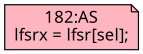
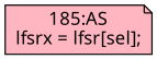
  strict digraph {
    fontname="Noto Sans"
-   n1 [ast="<pyverilog.vparser.ast.Assign object at 0x7f5d276e8f50>" def_var="['lfsrx']" fillcolor=lightpink label="182:AS\nlfsrx = lfsr[sel];" statements="[]" style=filled typ=Assign use_var="['lfsr', 'sel']" shape=note fontname="Noto Sans"]
+   n1 [ast="<pyverilog.vparser.ast.Assign object at 0x7f5d276e8f50>" def_var="['lfsrx']" fillcolor=lightpink label="185:AS\nlfsrx = lfsr[sel];" statements="[]" style=filled typ=Assign use_var="['lfsr', 'sel']" shape=note fontname="Noto Sans"]
  }
